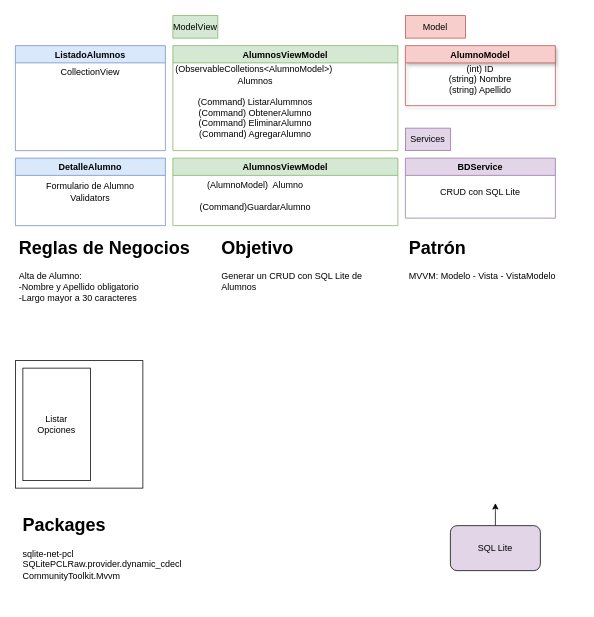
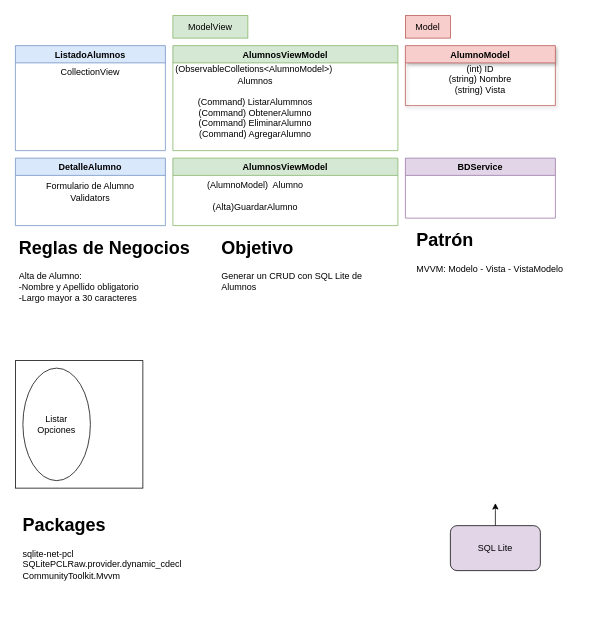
  <mxCell id="0" />
  <mxCell id="1" parent="0" />
  <mxCell id="2" value="ListadoAlumnos" style="swimlane;fillColor=#dae8fc;strokeColor=#6c8ebf;" vertex="1" parent="1"><mxGeometry x="20" y="60" width="200" height="140" as="geometry" /></mxCell>
  <mxCell id="3" value="CollectionView" style="text;html=1;strokeColor=none;fillColor=none;align=center;verticalAlign=middle;whiteSpace=wrap;rounded=0;" vertex="1" parent="2"><mxGeometry y="20" width="200" height="30" as="geometry" /></mxCell>
  <mxCell id="4" value="AlumnosViewModel" style="swimlane;fillColor=#d5e8d4;strokeColor=#82b366;startSize=23;" vertex="1" parent="1"><mxGeometry x="230" y="60" width="300" height="140" as="geometry" /></mxCell>
  <mxCell id="5" value="(ObservableColletions&amp;lt;AlumnoModel&amp;gt;)&amp;nbsp; Alumnos&lt;br&gt;&lt;br&gt;(Command) ListarAlummnos&lt;br&gt;(Command) ObtenerAlumno&lt;br&gt;(Command) EliminarAlumno&lt;br&gt;(Command) AgregarAlumno" style="text;html=1;strokeColor=none;fillColor=none;align=center;verticalAlign=middle;whiteSpace=wrap;rounded=0;" vertex="1" parent="4"><mxGeometry x="20" y="20" width="180" height="110" as="geometry" /></mxCell>
- <mxCell id="6" value="ModelView" style="text;html=1;strokeColor=#82b366;fillColor=#d5e8d4;align=center;verticalAlign=middle;whiteSpace=wrap;rounded=0;" vertex="1" parent="1"><mxGeometry x="230" y="20" width="60" height="30" as="geometry" /></mxCell>
- <mxCell id="7" value="Model" style="text;html=1;strokeColor=#b85450;fillColor=#f8cecc;align=center;verticalAlign=middle;whiteSpace=wrap;rounded=0;" vertex="1" parent="1"><mxGeometry x="540" y="20" width="80" height="30" as="geometry" /></mxCell>
+ <mxCell id="6" value="ModelView" style="text;html=1;strokeColor=#82b366;fillColor=#d5e8d4;align=center;verticalAlign=middle;whiteSpace=wrap;rounded=0;" vertex="1" parent="1"><mxGeometry x="230" y="20" width="100" height="30" as="geometry" /></mxCell>
+ <mxCell id="7" value="Model" style="text;html=1;strokeColor=#b85450;fillColor=#f8cecc;align=center;verticalAlign=middle;whiteSpace=wrap;rounded=0;" vertex="1" parent="1"><mxGeometry x="540" y="20" width="60" height="30" as="geometry" /></mxCell>
  <mxCell id="8" value="AlumnoModel" style="swimlane;fillColor=#f8cecc;strokeColor=#b85450;swimlaneFillColor=none;glass=0;shadow=1;" vertex="1" parent="1"><mxGeometry x="540" y="60" width="200" height="80" as="geometry" /></mxCell>
- <mxCell id="9" value="(int) ID&lt;br&gt;(string) Nombre&lt;br&gt;(string) Apellido" style="text;html=1;strokeColor=none;fillColor=none;align=center;verticalAlign=middle;whiteSpace=wrap;rounded=0;" vertex="1" parent="8"><mxGeometry x="10" y="30" width="180" height="30" as="geometry" /></mxCell>
+ <mxCell id="9" value="(int) ID&lt;br&gt;(string) Nombre&lt;br&gt;(string) Vista" style="text;html=1;strokeColor=none;fillColor=none;align=center;verticalAlign=middle;whiteSpace=wrap;rounded=0;" vertex="1" parent="8"><mxGeometry x="10" y="30" width="180" height="30" as="geometry" /></mxCell>
  <mxCell id="10" value="&lt;h1&gt;Objetivo&lt;/h1&gt;&lt;p&gt;Generar un CRUD con SQL Lite de Alumnos&lt;/p&gt;" style="text;html=1;strokeColor=none;fillColor=none;spacing=5;spacingTop=-20;whiteSpace=wrap;overflow=hidden;rounded=0;" vertex="1" parent="1"><mxGeometry x="290" y="310" width="200" height="120" as="geometry" /></mxCell>
  <mxCell id="11" value="DetalleAlumno" style="swimlane;fillColor=#dae8fc;strokeColor=#6c8ebf;" vertex="1" parent="1"><mxGeometry x="20" y="210" width="200" height="90" as="geometry" /></mxCell>
  <mxCell id="12" value="Formulario de Alumno&lt;br&gt;Validators" style="text;html=1;strokeColor=none;fillColor=none;align=center;verticalAlign=middle;whiteSpace=wrap;rounded=0;" vertex="1" parent="11"><mxGeometry y="30" width="200" height="30" as="geometry" /></mxCell>
  <mxCell id="13" value="AlumnosViewModel" style="swimlane;fillColor=#d5e8d4;strokeColor=#82b366;startSize=23;" vertex="1" parent="1"><mxGeometry x="230" y="210" width="300" height="90" as="geometry" /></mxCell>
- <mxCell id="14" value="(AlumnoModel)&amp;nbsp; Alumno&lt;br&gt;&lt;br&gt;(Command)GuardarAlumno&lt;br&gt;" style="text;html=1;strokeColor=none;fillColor=none;align=center;verticalAlign=middle;whiteSpace=wrap;rounded=0;" vertex="1" parent="13"><mxGeometry x="20" y="20" width="180" height="60" as="geometry" /></mxCell>
+ <mxCell id="14" value="(AlumnoModel)&amp;nbsp; Alumno&lt;br&gt;&lt;br&gt;(Alta)GuardarAlumno&lt;br&gt;" style="text;html=1;strokeColor=none;fillColor=none;align=center;verticalAlign=middle;whiteSpace=wrap;rounded=0;" vertex="1" parent="13"><mxGeometry x="20" y="20" width="180" height="60" as="geometry" /></mxCell>
  <mxCell id="15" value="&lt;h1&gt;Reglas de Negocios&lt;/h1&gt;&lt;div&gt;Alta de Alumno:&lt;br&gt;-Nombre y Apellido obligatorio&lt;br&gt;-Largo mayor a 30 caracteres&lt;/div&gt;" style="text;html=1;strokeColor=none;fillColor=none;spacing=5;spacingTop=-20;whiteSpace=wrap;overflow=hidden;rounded=0;" vertex="1" parent="1"><mxGeometry x="20" y="310" width="270" height="120" as="geometry" /></mxCell>
  <mxCell id="16" value="" style="whiteSpace=wrap;html=1;aspect=fixed;" vertex="1" parent="1"><mxGeometry x="20" y="480" width="170" height="170" as="geometry" /></mxCell>
- <mxCell id="17" value="Listar&lt;br&gt;Opciones" style="rounded=0;whiteSpace=wrap;html=1;" vertex="1" parent="1"><mxGeometry x="30" y="490" width="90" height="150" as="geometry" /></mxCell>
- <mxCell id="18" value="Services" style="text;html=1;strokeColor=#9673a6;fillColor=#e1d5e7;align=center;verticalAlign=middle;whiteSpace=wrap;rounded=0;" vertex="1" parent="1"><mxGeometry x="540" y="170" width="60" height="30" as="geometry" /></mxCell>
+ <mxCell id="17" value="Listar&lt;br&gt;Opciones" style="ellipse;whiteSpace=wrap;html=1;" vertex="1" parent="1"><mxGeometry x="30" y="490" width="90" height="150" as="geometry" /></mxCell>
  <mxCell id="19" value="BDService" style="swimlane;fillColor=#e1d5e7;strokeColor=#9673a6;" vertex="1" parent="1"><mxGeometry x="540" y="210" width="200" height="80" as="geometry" /></mxCell>
- <mxCell id="20" value="CRUD con SQL Lite" style="text;html=1;strokeColor=none;fillColor=none;align=center;verticalAlign=middle;whiteSpace=wrap;rounded=0;" vertex="1" parent="19"><mxGeometry x="10" y="30" width="180" height="30" as="geometry" /></mxCell>
- <mxCell id="21" value="&lt;h1&gt;Patrón&lt;/h1&gt;&lt;div&gt;MVVM: Modelo - Vista - VistaModelo&lt;/div&gt;" style="text;html=1;strokeColor=none;fillColor=none;spacing=5;spacingTop=-20;whiteSpace=wrap;overflow=hidden;rounded=0;" vertex="1" parent="1"><mxGeometry x="540" y="310" width="230" height="120" as="geometry" /></mxCell>
+ <mxCell id="21" value="&lt;h1&gt;Patrón&lt;/h1&gt;&lt;div&gt;MVVM: Modelo - Vista - VistaModelo&lt;/div&gt;" style="text;html=1;strokeColor=none;fillColor=none;spacing=5;spacingTop=-20;whiteSpace=wrap;overflow=hidden;rounded=0;" vertex="1" parent="1"><mxGeometry x="550" y="300" width="230" height="120" as="geometry" /></mxCell>
  <mxCell id="22" value="" style="shape=image;verticalLabelPosition=bottom;labelBackgroundColor=default;verticalAlign=top;aspect=fixed;imageAspect=0;image=https://docs.microsoft.com/en-us/learn/dot-net-maui/store-local-data/media/2-data-storage-options.svg;" vertex="1" parent="1"><mxGeometry x="257.24" y="510" width="482.76" height="140" as="geometry" /></mxCell>
  <mxCell id="23" style="edgeStyle=orthogonalEdgeStyle;rounded=0;orthogonalLoop=1;jettySize=auto;html=1;" edge="1" parent="1" source="24"><mxGeometry relative="1" as="geometry"><mxPoint x="660" y="670" as="targetPoint" /></mxGeometry></mxCell>
  <mxCell id="24" value="SQL Lite" style="rounded=1;whiteSpace=wrap;html=1;fillColor=#e1d5e7;" vertex="1" parent="1"><mxGeometry x="600" y="700" width="120" height="60" as="geometry" /></mxCell>
  <mxCell id="25" value="&lt;h1&gt;Packages&lt;/h1&gt;&lt;div&gt;sqlite-net-pcl&lt;br&gt;&lt;/div&gt;&lt;div&gt;SQLitePCLRaw.provider.dynamic_cdecl&lt;br&gt;&lt;/div&gt;&lt;div&gt;CommunityToolkit.Mvvm&lt;/div&gt;" style="text;html=1;strokeColor=none;fillColor=none;spacing=5;spacingTop=-20;whiteSpace=wrap;overflow=hidden;rounded=0;" vertex="1" parent="1"><mxGeometry x="25" y="680" width="275" height="120" as="geometry" /></mxCell>
